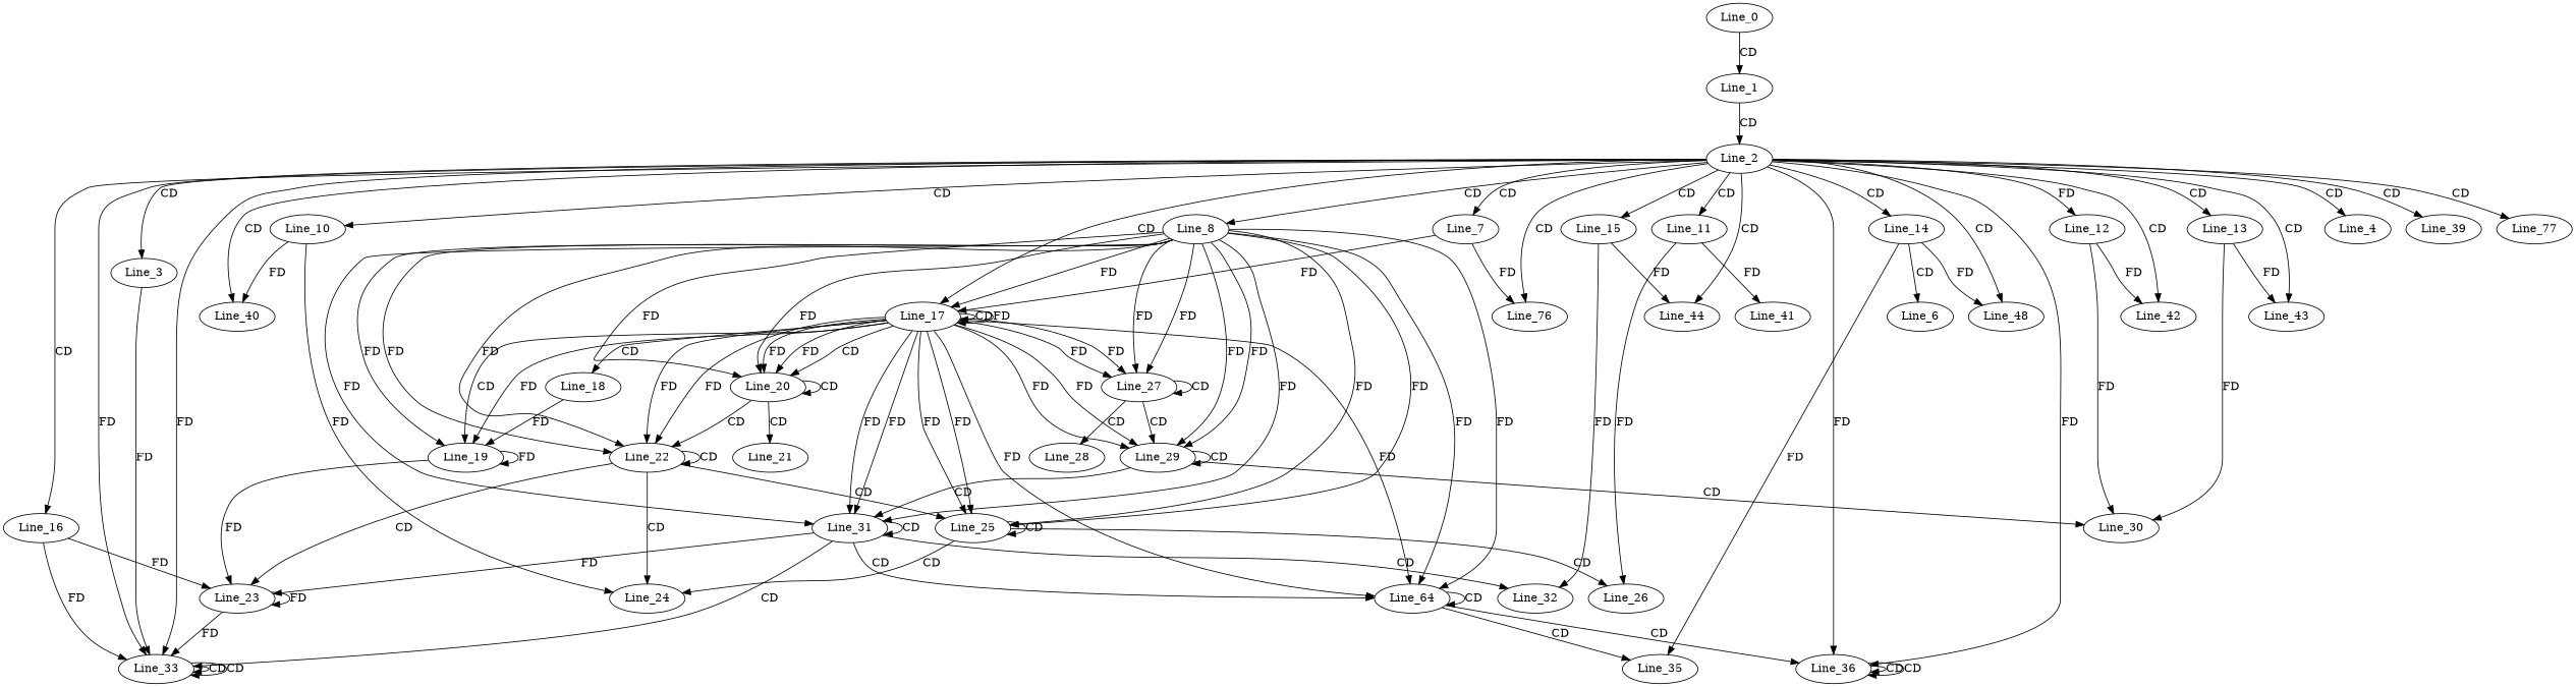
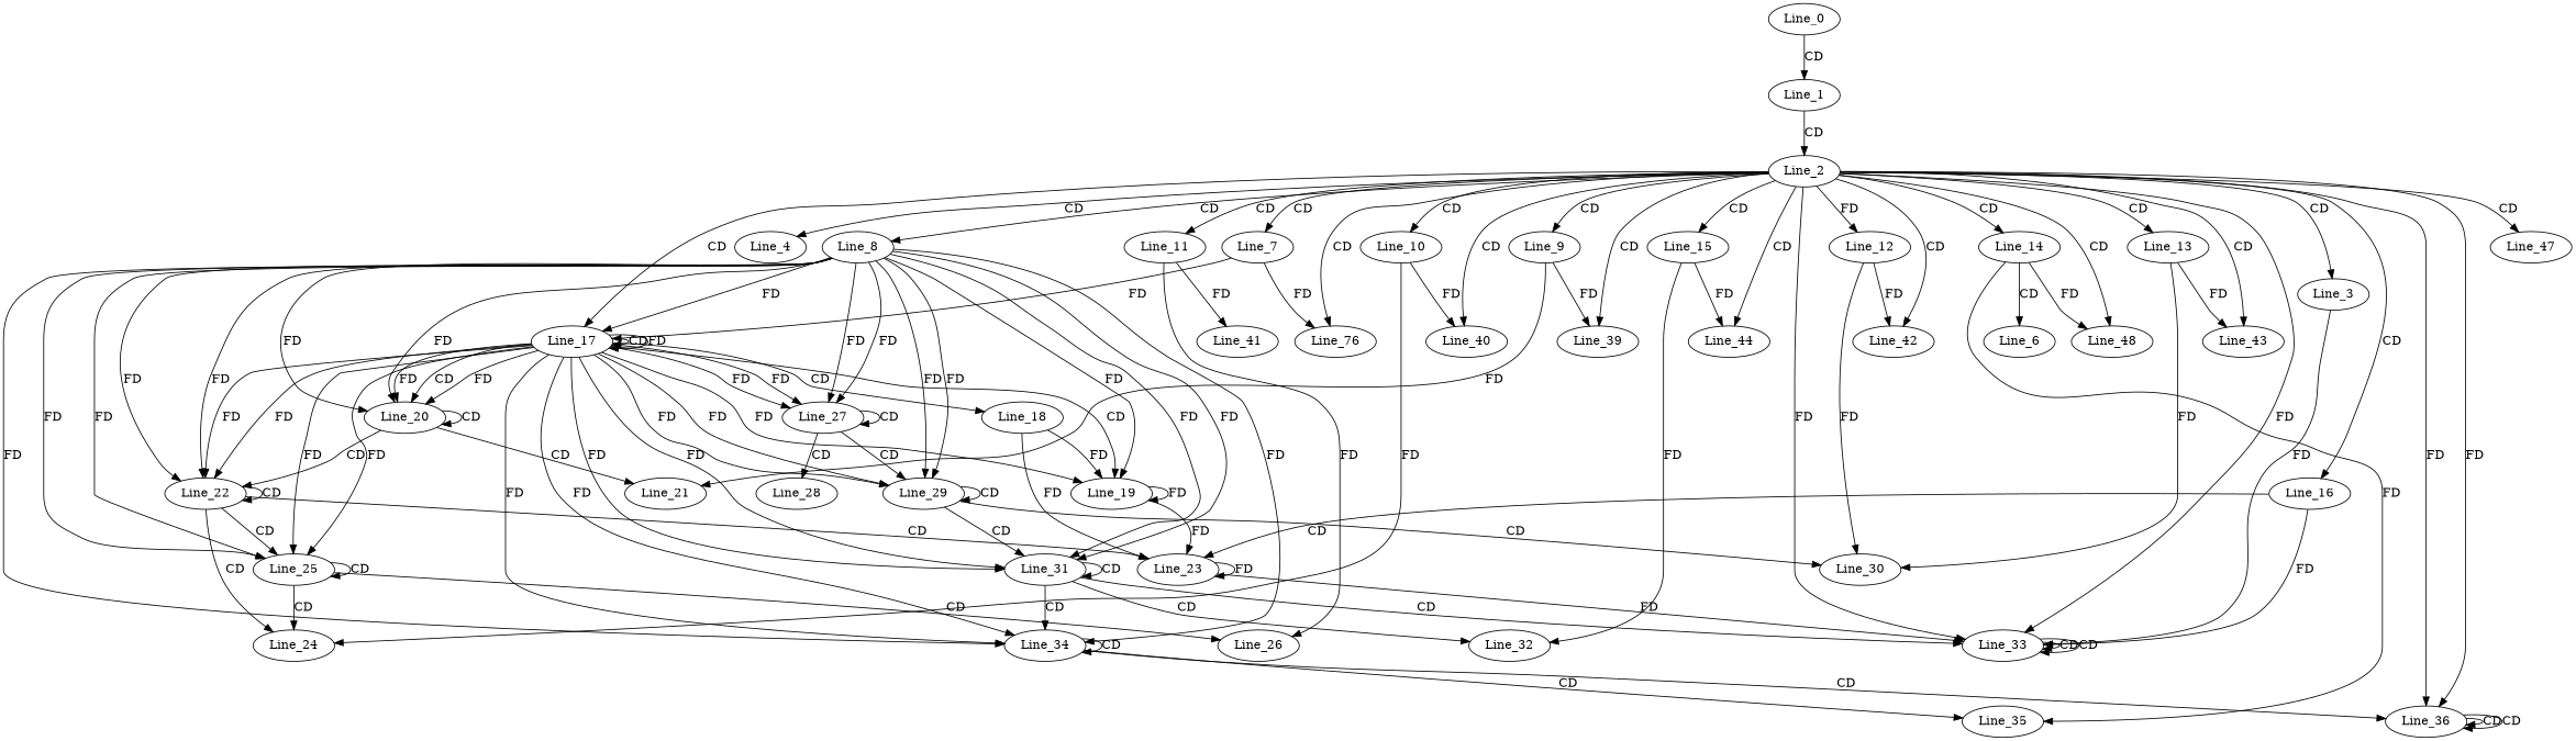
  digraph {
    Line_0
    Line_1
    Line_2
    Line_3
    Line_4
    Line_7
    Line_8
+   Line_9
    Line_10
    Line_11
    Line_12
    Line_13
    Line_14
    Line_15
    Line_16
    Line_17
    Line_33
    Line_36
    Line_39
    Line_40
    Line_42
    Line_43
    Line_44
    n24 [label=Line_48]
    n25 [label=Line_76]
-   Line_47 [label=Line_77]
+   Line_47
    Line_19
    Line_20
    Line_22
    Line_25
    Line_27
    Line_29
    Line_31
-   Line_34 [label=Line_64]
+   Line_34
    Line_21
    Line_24
    Line_41
    Line_26
    Line_30
    Line_6
    Line_35
    Line_32
    Line_23
    Line_18
    Line_28
    Line_0 -> Line_1 [label=CD]
    Line_1 -> Line_2 [label=CD]
    Line_2 -> Line_3 [label=CD]
    Line_2 -> Line_4 [label=CD]
    Line_2 -> Line_7 [label=CD]
    Line_2 -> Line_8 [label=CD]
+   Line_2 -> Line_9 [label=CD]
    Line_2 -> Line_10 [label=CD]
    Line_2 -> Line_11 [label=CD]
    Line_2 -> Line_12 [label=FD]
    Line_2 -> Line_13 [label=CD]
    Line_2 -> Line_14 [label=CD]
    Line_2 -> Line_15 [label=CD]
    Line_2 -> Line_16 [label=CD]
    Line_2 -> Line_17 [label=CD]
    Line_2 -> Line_33 [label=FD]
    Line_2 -> Line_33 [label=FD]
    Line_2 -> Line_36 [label=FD]
    Line_2 -> Line_36 [label=FD]
    Line_2 -> Line_39 [label=CD]
    Line_2 -> Line_40 [label=CD]
    Line_2 -> Line_42 [label=CD]
    Line_2 -> Line_43 [label=CD]
    Line_2 -> Line_44 [label=CD]
    Line_2 -> n24 [label=CD]
    Line_2 -> n25 [label=CD]
    Line_2 -> Line_47 [label=CD]
    Line_3 -> Line_33 [label=FD]
    Line_7 -> Line_17 [label=FD]
    Line_7 -> n25 [label=FD]
    Line_8 -> Line_17 [label=FD]
    Line_8 -> Line_19 [label=FD]
    Line_8 -> Line_20 [label=FD]
    Line_8 -> Line_20 [label=FD]
    Line_8 -> Line_22 [label=FD]
    Line_8 -> Line_22 [label=FD]
    Line_8 -> Line_25 [label=FD]
    Line_8 -> Line_25 [label=FD]
    Line_8 -> Line_27 [label=FD]
    Line_8 -> Line_27 [label=FD]
    Line_8 -> Line_29 [label=FD]
    Line_8 -> Line_29 [label=FD]
    Line_8 -> Line_31 [label=FD]
    Line_8 -> Line_31 [label=FD]
    Line_8 -> Line_34 [label=FD]
    Line_8 -> Line_34 [label=FD]
+   Line_9 -> Line_39 [label=FD]
+   Line_9 -> Line_21 [label=FD]
    Line_10 -> Line_40 [label=FD]
    Line_10 -> Line_24 [label=FD]
    Line_11 -> Line_41 [label=FD]
    Line_11 -> Line_26 [label=FD]
    Line_12 -> Line_42 [label=FD]
    Line_12 -> Line_30 [label=FD]
    Line_13 -> Line_43 [label=FD]
    Line_13 -> Line_30 [label=FD]
    Line_14 -> n24 [label=FD]
    Line_14 -> Line_6 [label=CD]
    Line_14 -> Line_35 [label=FD]
    Line_15 -> Line_44 [label=FD]
    Line_15 -> Line_32 [label=FD]
    Line_16 -> Line_33 [label=FD]
-   Line_16 -> Line_23 [label=FD]
+   Line_16 -> Line_23 [label=CD]
    Line_17 -> Line_17 [label=CD]
    Line_17 -> Line_17 [label=FD]
    Line_17 -> Line_19 [label=CD]
    Line_17 -> Line_19 [label=FD]
    Line_17 -> Line_20 [label=CD]
    Line_17 -> Line_20 [label=FD]
    Line_17 -> Line_20 [label=FD]
    Line_17 -> Line_22 [label=FD]
    Line_17 -> Line_22 [label=FD]
    Line_17 -> Line_25 [label=FD]
    Line_17 -> Line_25 [label=FD]
    Line_17 -> Line_27 [label=FD]
    Line_17 -> Line_27 [label=FD]
    Line_17 -> Line_29 [label=FD]
    Line_17 -> Line_29 [label=FD]
    Line_17 -> Line_31 [label=FD]
    Line_17 -> Line_31 [label=FD]
    Line_17 -> Line_34 [label=FD]
    Line_17 -> Line_34 [label=FD]
    Line_17 -> Line_18 [label=CD]
    Line_33 -> Line_33 [label=CD]
    Line_33 -> Line_33 [label=CD]
    Line_36 -> Line_36 [label=CD]
    Line_36 -> Line_36 [label=CD]
    Line_19 -> Line_19 [label=FD]
    Line_19 -> Line_23 [label=FD]
    Line_20 -> Line_20 [label=CD]
    Line_20 -> Line_22 [label=CD]
    Line_20 -> Line_21 [label=CD]
    Line_22 -> Line_22 [label=CD]
    Line_22 -> Line_25 [label=CD]
    Line_22 -> Line_24 [label=CD]
    Line_22 -> Line_23 [label=CD]
    Line_25 -> Line_25 [label=CD]
    Line_25 -> Line_24 [label=CD]
    Line_25 -> Line_26 [label=CD]
    Line_27 -> Line_27 [label=CD]
    Line_27 -> Line_29 [label=CD]
    Line_27 -> Line_28 [label=CD]
    Line_29 -> Line_29 [label=CD]
    Line_29 -> Line_31 [label=CD]
    Line_29 -> Line_30 [label=CD]
    Line_31 -> Line_33 [label=CD]
    Line_31 -> Line_31 [label=CD]
    Line_31 -> Line_34 [label=CD]
    Line_31 -> Line_32 [label=CD]
    Line_34 -> Line_36 [label=CD]
    Line_34 -> Line_34 [label=CD]
    Line_34 -> Line_35 [label=CD]
    Line_23 -> Line_33 [label=FD]
    Line_23 -> Line_23 [label=FD]
    Line_18 -> Line_19 [label=FD]
-   Line_31 -> Line_23 [label=FD]
+   Line_18 -> Line_23 [label=FD]
  }
